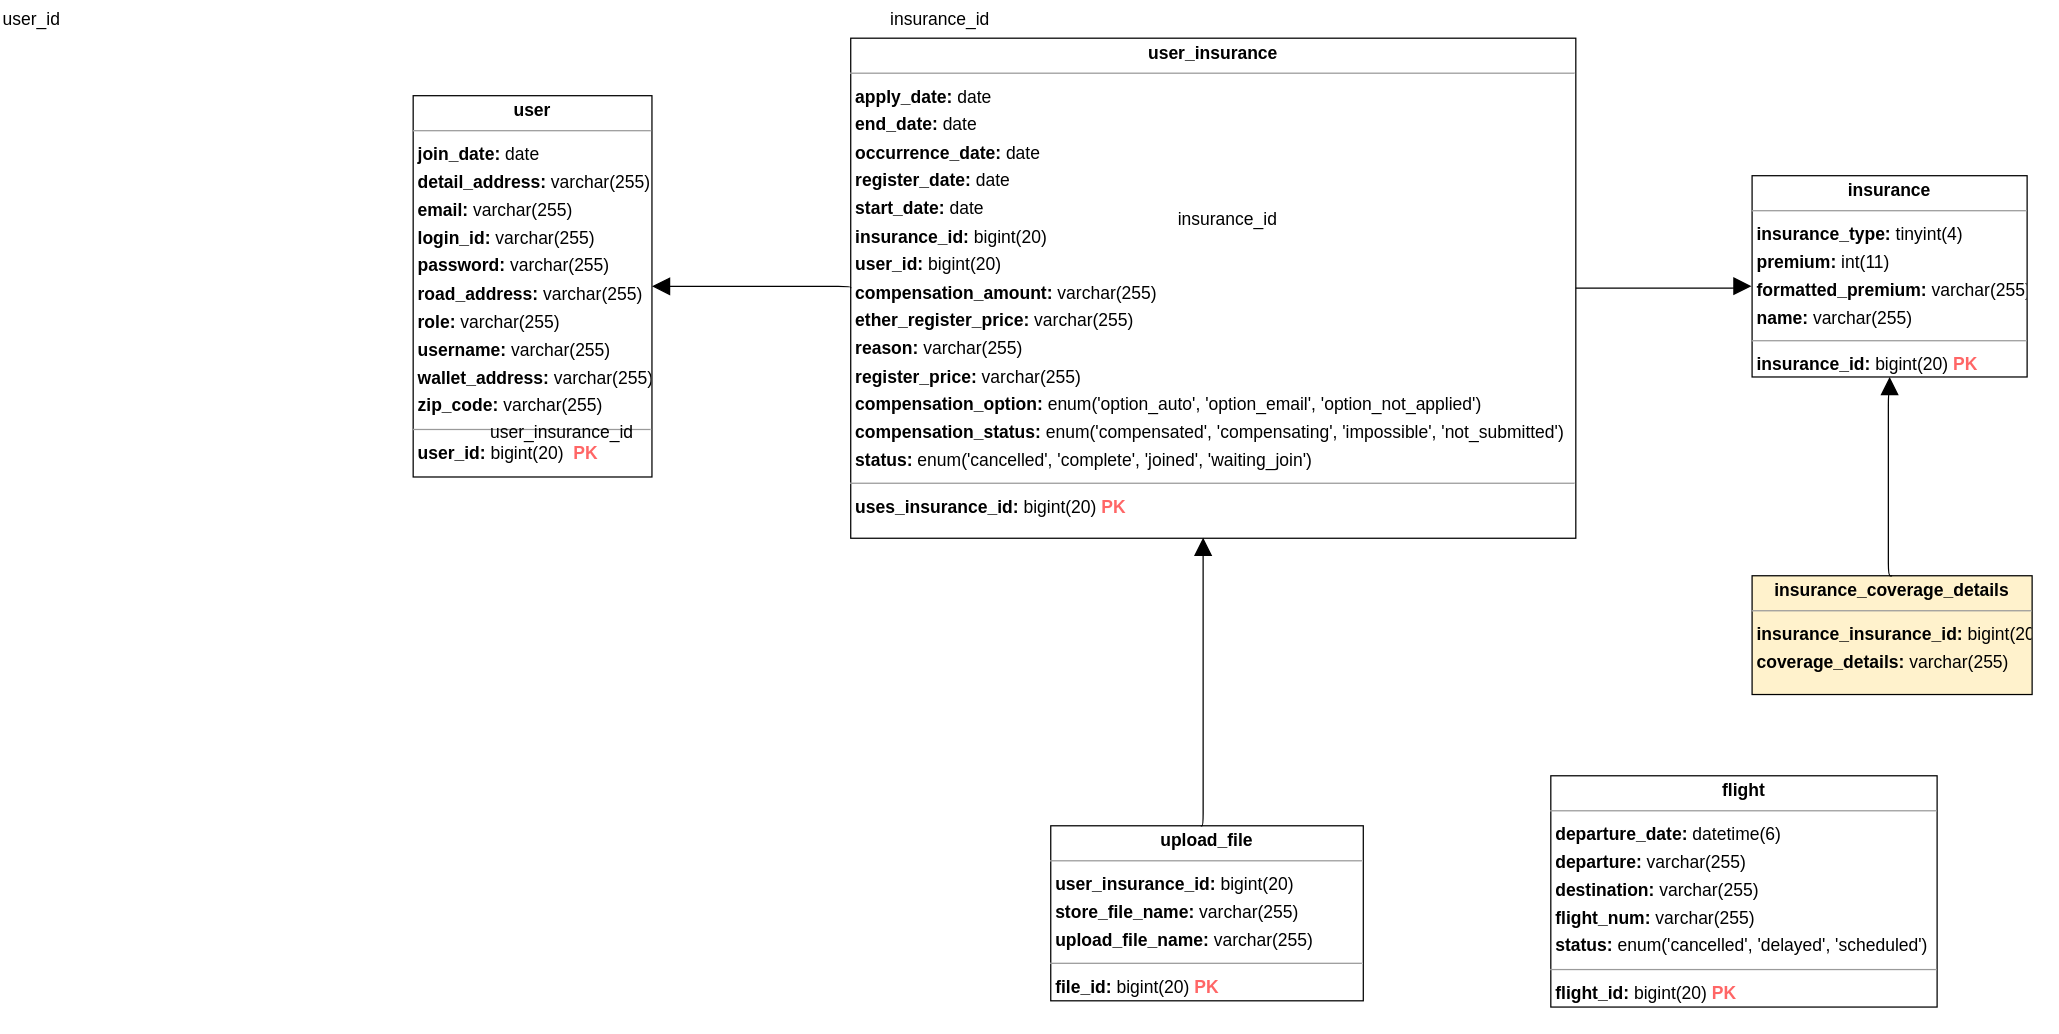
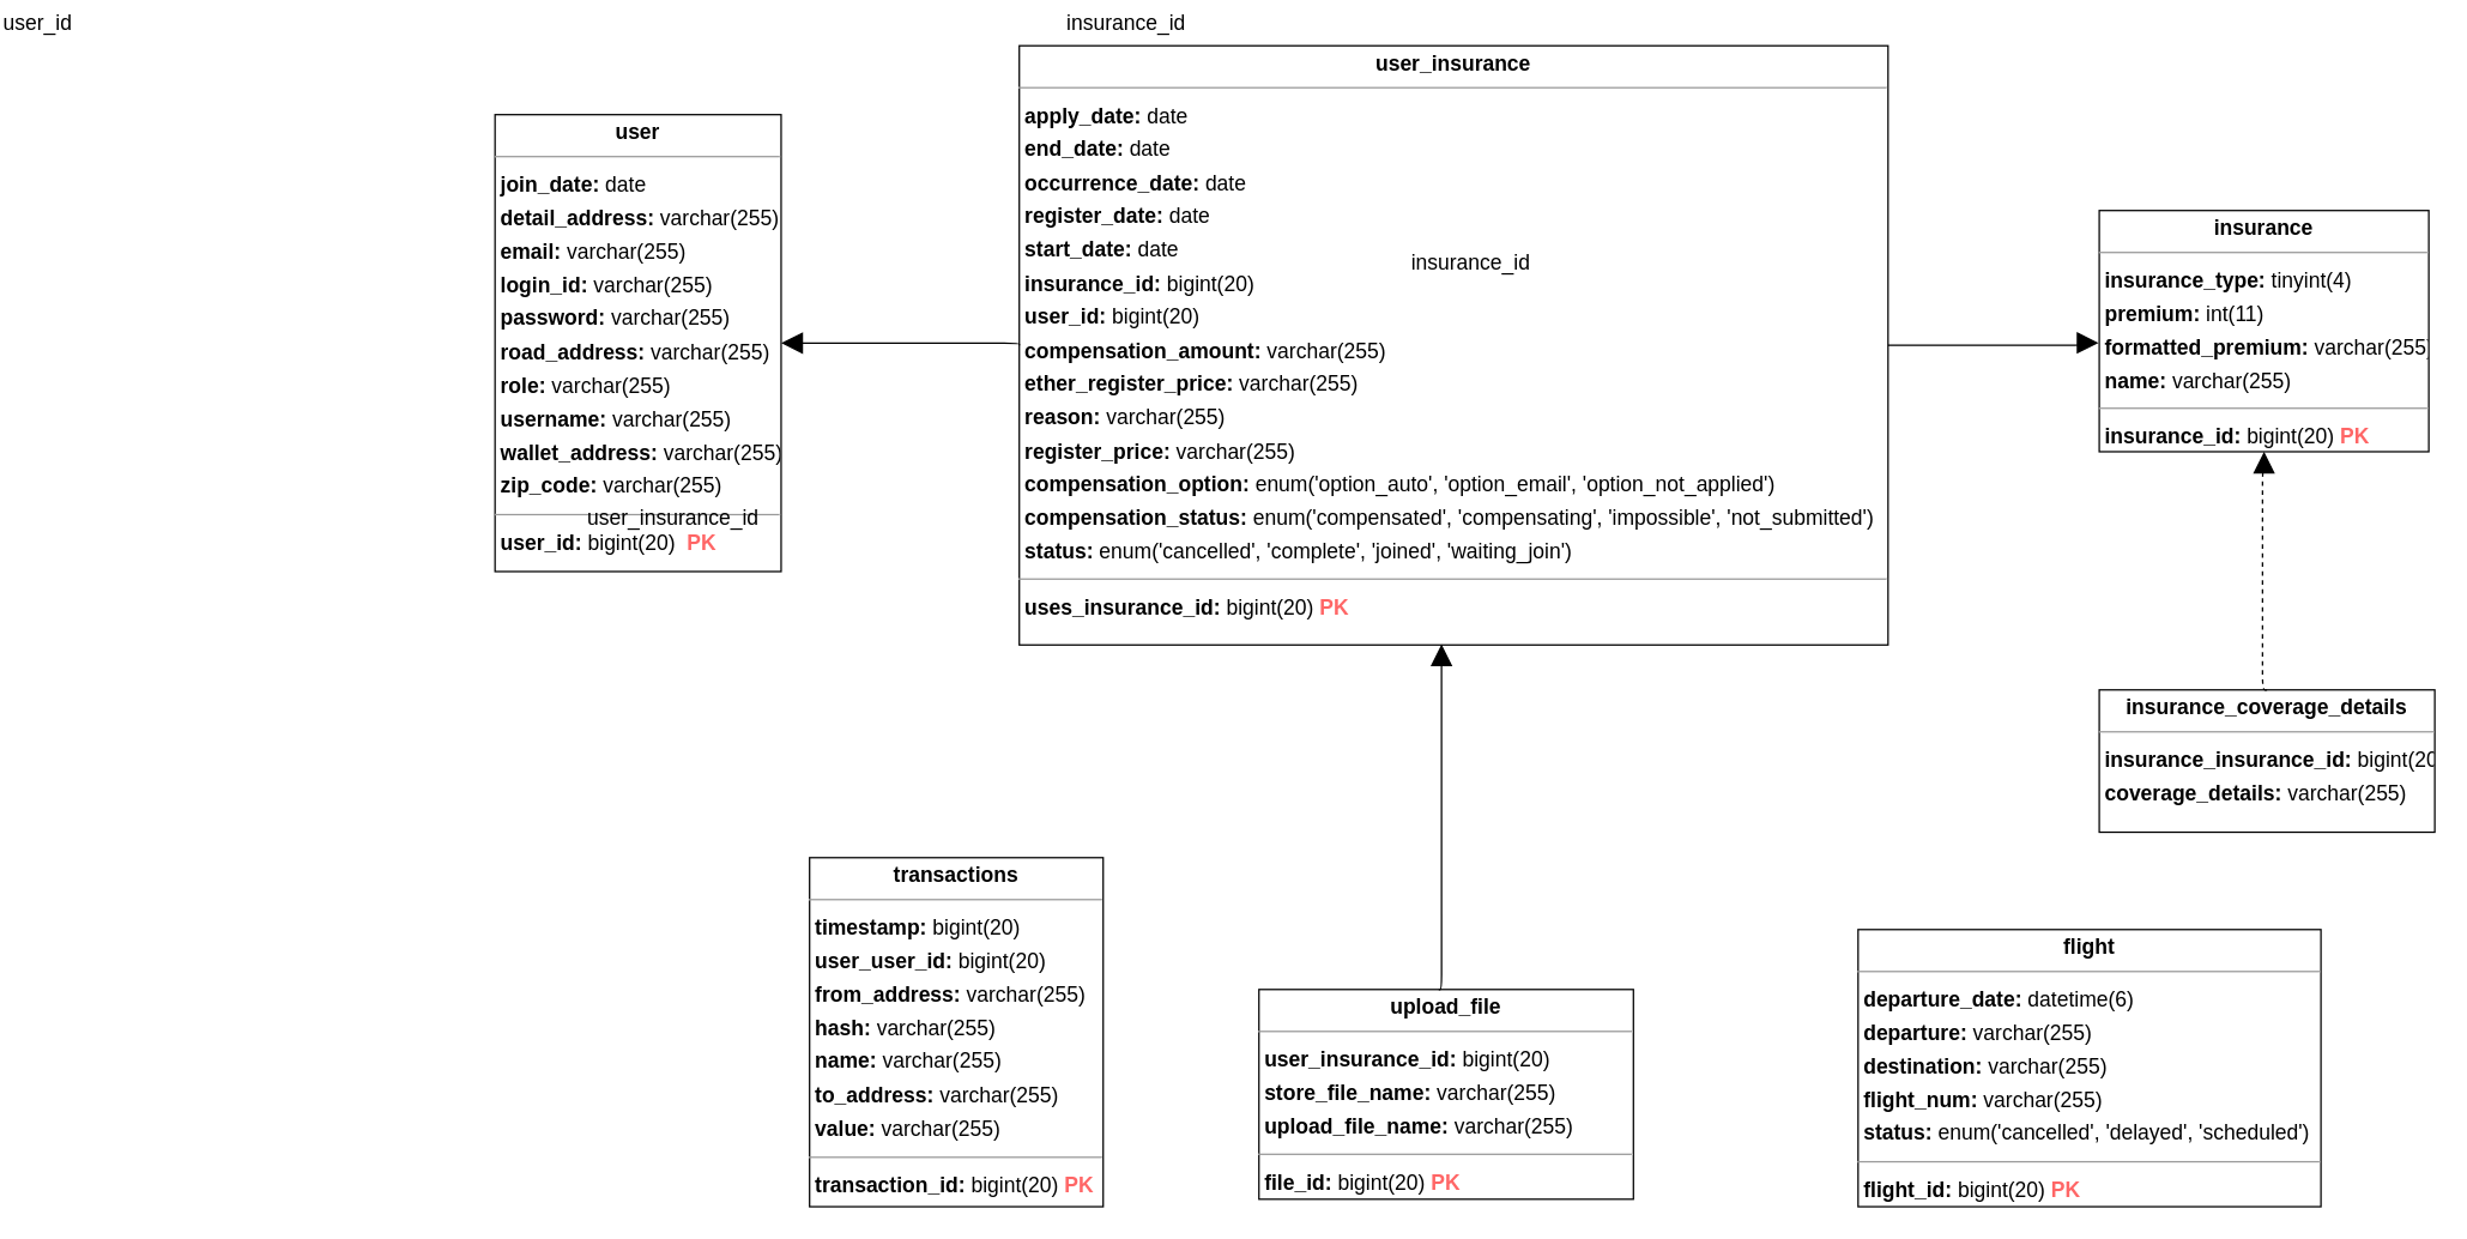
  <mxCell id="0" />
  <mxCell id="1" parent="0" />
  <mxCell id="2" value="&lt;p style=&quot;margin:0px;margin-top:4px;text-align:center;&quot;&gt;&lt;b&gt;flight&lt;/b&gt;&lt;/p&gt;&lt;hr size=&quot;1&quot;&gt;&lt;p style=&quot;margin:0 0 0 4px;line-height:1.6;&quot;&gt;&lt;b&gt; departure_date: &lt;/b&gt;datetime(6)&lt;br&gt;&lt;b&gt; departure:&lt;/b&gt; varchar(255)&lt;br&gt;&lt;b&gt; destination:&lt;/b&gt; varchar(255)&lt;br&gt;&lt;b&gt; flight_num:&lt;/b&gt; varchar(255)&lt;br&gt;&lt;b&gt; status:&lt;/b&gt; enum('cancelled', 'delayed', 'scheduled')&lt;/p&gt;&lt;hr size=&quot;1&quot;&gt;&lt;p style=&quot;margin:0 0 0 4px;line-height:1.6;&quot;&gt;&lt;b&gt; flight_id:&lt;/b&gt; bigint(20) &lt;b&gt;&lt;font color=&quot;#ff6666&quot;&gt;PK&lt;/font&gt;&lt;/b&gt;&lt;/p&gt;" style="verticalAlign=top;align=left;overflow=fill;fontSize=14;fontFamily=Helvetica;html=1;rounded=0;shadow=0;comic=0;labelBackgroundColor=none;strokeWidth=1;" parent="1" vertex="1"><mxGeometry x="930" y="610" width="309" height="185" as="geometry" /></mxCell>
  <mxCell id="3" value="&lt;p style=&quot;margin:0px;margin-top:4px;text-align:center;&quot;&gt;&lt;b&gt;insurance&lt;/b&gt;&lt;/p&gt;&lt;hr size=&quot;1&quot;&gt;&lt;p style=&quot;margin:0 0 0 4px;line-height:1.6;&quot;&gt;&lt;b&gt; insurance_type: &lt;/b&gt;tinyint(4)&lt;br&gt;&lt;b&gt; premium:&lt;/b&gt; int(11)&lt;br&gt;&lt;b&gt; formatted_premium:&lt;/b&gt; varchar(255)&lt;br&gt;&lt;b&gt; name:&lt;/b&gt; varchar(255)&lt;/p&gt;&lt;hr size=&quot;1&quot;&gt;&lt;p style=&quot;margin:0 0 0 4px;line-height:1.6;&quot;&gt;&lt;b&gt; insurance_id:&lt;/b&gt; bigint(20) &lt;b&gt;&lt;font color=&quot;#ff6666&quot;&gt;PK&lt;/font&gt;&lt;/b&gt;&lt;/p&gt;" style="verticalAlign=top;align=left;overflow=fill;fontSize=14;fontFamily=Helvetica;html=1;rounded=0;shadow=0;comic=0;labelBackgroundColor=none;strokeWidth=1;" parent="1" vertex="1"><mxGeometry x="1091" y="130" width="220" height="161" as="geometry" /></mxCell>
- <mxCell id="4" value="&lt;p style=&quot;margin:0px;margin-top:4px;text-align:center;&quot;&gt;&lt;b&gt;insurance_coverage_details&lt;/b&gt;&lt;/p&gt;&lt;hr size=&quot;1&quot;&gt;&lt;p style=&quot;margin:0 0 0 4px;line-height:1.6;&quot;&gt;&lt;b&gt; insurance_insurance_id: &lt;/b&gt;bigint(20)&lt;br&gt;&lt;b&gt; coverage_details:&lt;/b&gt; varchar(255)&lt;/p&gt;" style="verticalAlign=top;align=left;overflow=fill;fontSize=14;fontFamily=Helvetica;html=1;rounded=0;shadow=0;comic=0;labelBackgroundColor=none;strokeWidth=1;fillColor=#fff2cc;" parent="1" vertex="1"><mxGeometry x="1091" y="450" width="224" height="95" as="geometry" /></mxCell>
+ <mxCell id="4" value="&lt;p style=&quot;margin:0px;margin-top:4px;text-align:center;&quot;&gt;&lt;b&gt;insurance_coverage_details&lt;/b&gt;&lt;/p&gt;&lt;hr size=&quot;1&quot;&gt;&lt;p style=&quot;margin:0 0 0 4px;line-height:1.6;&quot;&gt;&lt;b&gt; insurance_insurance_id: &lt;/b&gt;bigint(20)&lt;br&gt;&lt;b&gt; coverage_details:&lt;/b&gt; varchar(255)&lt;/p&gt;" style="verticalAlign=top;align=left;overflow=fill;fontSize=14;fontFamily=Helvetica;html=1;rounded=0;shadow=0;comic=0;labelBackgroundColor=none;strokeWidth=1;" parent="1" vertex="1"><mxGeometry x="1091" y="450" width="224" height="95" as="geometry" /></mxCell>
+ <mxCell id="5" value="&lt;p style=&quot;margin:0px;margin-top:4px;text-align:center;&quot;&gt;&lt;b&gt;transactions&lt;/b&gt;&lt;/p&gt;&lt;hr size=&quot;1&quot;&gt;&lt;p style=&quot;margin:0 0 0 4px;line-height:1.6;&quot;&gt;&lt;b&gt; timestamp:&lt;/b&gt; bigint(20)&lt;br&gt;&lt;b&gt; user_user_id:&lt;/b&gt; bigint(20)&lt;br&gt;&lt;b&gt; from_address:&lt;/b&gt; varchar(255)&lt;br&gt;&lt;b&gt; hash:&lt;/b&gt; varchar(255)&lt;br&gt;&lt;b&gt; name:&lt;/b&gt; varchar(255)&lt;br&gt;&lt;b&gt; to_address:&lt;/b&gt; varchar(255)&lt;br&gt;&lt;b&gt; value:&lt;/b&gt; varchar(255)&lt;/p&gt;&lt;hr size=&quot;1&quot;&gt;&lt;p style=&quot;margin:0 0 0 4px;line-height:1.6;&quot;&gt;&lt;b&gt; transaction_id:&lt;/b&gt; bigint(20) &lt;b&gt;&lt;font color=&quot;#ff6666&quot;&gt;PK&lt;/font&gt;&lt;/b&gt;&lt;/p&gt;" style="verticalAlign=top;align=left;overflow=fill;fontSize=14;fontFamily=Helvetica;html=1;rounded=0;shadow=0;comic=0;labelBackgroundColor=none;strokeWidth=1;" parent="1" vertex="1"><mxGeometry x="230" y="562" width="196" height="233" as="geometry" /></mxCell>
  <mxCell id="6" value="&lt;p style=&quot;margin:0px;margin-top:4px;text-align:center;&quot;&gt;&lt;b&gt;upload_file&lt;/b&gt;&lt;/p&gt;&lt;hr size=&quot;1&quot;&gt;&lt;p style=&quot;margin:0 0 0 4px;line-height:1.6;&quot;&gt;&lt;b&gt; user_insurance_id:&lt;/b&gt; bigint(20)&lt;br&gt;&lt;b&gt; store_file_name:&lt;/b&gt; varchar(255)&lt;br&gt;&lt;b&gt; upload_file_name:&lt;/b&gt; varchar(255)&lt;/p&gt;&lt;hr size=&quot;1&quot;&gt;&lt;p style=&quot;margin:0 0 0 4px;line-height:1.6;&quot;&gt;&lt;b&gt; file_id:&lt;/b&gt; bigint(20) &lt;b&gt;&lt;font color=&quot;#ff6666&quot;&gt;PK&lt;/font&gt;&lt;/b&gt;&lt;/p&gt;" style="verticalAlign=top;align=left;overflow=fill;fontSize=14;fontFamily=Helvetica;html=1;rounded=0;shadow=0;comic=0;labelBackgroundColor=none;strokeWidth=1;" parent="1" vertex="1"><mxGeometry x="530" y="650" width="250" height="140" as="geometry" /></mxCell>
  <mxCell id="7" value="&lt;p style=&quot;margin:0px;margin-top:4px;text-align:center;&quot;&gt;&lt;b&gt;user&lt;/b&gt;&lt;/p&gt;&lt;hr size=&quot;1&quot;&gt;&lt;p style=&quot;margin:0 0 0 4px;line-height:1.6;&quot;&gt;&lt;b&gt; join_date: &lt;/b&gt;date&lt;br&gt;&lt;b&gt; detail_address:&lt;/b&gt; varchar(255)&lt;br&gt;&lt;b&gt; email:&lt;/b&gt; varchar(255)&lt;br&gt;&lt;b&gt; login_id:&lt;/b&gt; varchar(255)&lt;br&gt;&lt;b&gt; password:&lt;/b&gt; varchar(255)&lt;br&gt;&lt;b&gt; road_address:&lt;/b&gt; varchar(255)&lt;br&gt;&lt;b&gt; role:&lt;/b&gt; varchar(255)&lt;br&gt;&lt;b&gt; username:&lt;/b&gt; varchar(255)&lt;br&gt;&lt;b&gt; wallet_address:&lt;/b&gt; varchar(255)&lt;br&gt;&lt;b&gt; zip_code:&lt;/b&gt; varchar(255)&lt;/p&gt;&lt;hr size=&quot;1&quot;&gt;&lt;p style=&quot;margin: 0px 0px 0px 4px; line-height: 1.6;&quot;&gt;&lt;b&gt; user_id:&lt;/b&gt; bigint(20)&amp;nbsp; &lt;b&gt;&lt;font color=&quot;#ff6666&quot;&gt;PK&lt;/font&gt;&lt;/b&gt;&lt;/p&gt;" style="verticalAlign=top;align=left;overflow=fill;fontSize=14;fontFamily=Helvetica;html=1;rounded=0;shadow=0;comic=0;labelBackgroundColor=none;strokeWidth=1;" parent="1" vertex="1"><mxGeometry x="20" y="66" width="191" height="305" as="geometry" /></mxCell>
  <mxCell id="8" value="&lt;p style=&quot;margin:0px;margin-top:4px;text-align:center;&quot;&gt;&lt;b&gt;user_insurance&lt;/b&gt;&lt;/p&gt;&lt;hr size=&quot;1&quot;&gt;&lt;p style=&quot;margin:0 0 0 4px;line-height:1.6;&quot;&gt;&lt;b style=&quot;background-color: initial;&quot;&gt;apply_date:&lt;/b&gt;&lt;span style=&quot;background-color: initial;&quot;&gt; date&lt;/span&gt;&lt;br&gt;&lt;b style=&quot;background-color: initial;&quot;&gt;end_date: &lt;/b&gt;&lt;span style=&quot;background-color: initial;&quot;&gt;date&lt;/span&gt;&lt;br&gt;&lt;b style=&quot;background-color: initial;&quot;&gt;occurrence_date:&lt;/b&gt;&lt;span style=&quot;background-color: initial;&quot;&gt; date&lt;/span&gt;&lt;br&gt;&lt;b style=&quot;background-color: initial;&quot;&gt;register_date:&lt;/b&gt;&lt;span style=&quot;background-color: initial;&quot;&gt; date&lt;/span&gt;&lt;br&gt;&lt;b style=&quot;background-color: initial;&quot;&gt;start_date:&lt;/b&gt;&lt;span style=&quot;background-color: initial;&quot;&gt; date&lt;/span&gt;&lt;br&gt;&lt;b style=&quot;background-color: initial;&quot;&gt;insurance_id:&lt;/b&gt;&lt;span style=&quot;background-color: initial;&quot;&gt; bigint(20)&lt;/span&gt;&lt;br&gt;&lt;b style=&quot;background-color: initial;&quot;&gt;user_id:&lt;/b&gt;&lt;span style=&quot;background-color: initial;&quot;&gt; bigint(20)&lt;/span&gt;&lt;br&gt;&lt;b style=&quot;background-color: initial;&quot;&gt;compensation_amount:&lt;/b&gt;&lt;span style=&quot;background-color: initial;&quot;&gt; varchar(255)&lt;/span&gt;&lt;br&gt;&lt;b style=&quot;background-color: initial;&quot;&gt;ether_register_price:&lt;/b&gt;&lt;span style=&quot;background-color: initial;&quot;&gt; varchar(255)&lt;/span&gt;&lt;br&gt;&lt;b style=&quot;background-color: initial;&quot;&gt;reason: &lt;/b&gt;&lt;span style=&quot;background-color: initial;&quot;&gt;varchar(255)&lt;/span&gt;&lt;br&gt;&lt;b style=&quot;background-color: initial;&quot;&gt;register_price:&lt;/b&gt;&lt;span style=&quot;background-color: initial;&quot;&gt; varchar(255)&lt;/span&gt;&lt;br&gt;&lt;b style=&quot;background-color: initial;&quot;&gt;compensation_option:&lt;/b&gt;&lt;span style=&quot;background-color: initial;&quot;&gt; enum('option_auto', 'option_email', 'option_not_applied')&lt;/span&gt;&lt;br&gt;&lt;b style=&quot;background-color: initial;&quot;&gt;compensation_status:&lt;/b&gt;&lt;span style=&quot;background-color: initial;&quot;&gt; enum('compensated', 'compensating', 'impossible', 'not_submitted')&lt;/span&gt;&lt;br&gt;&lt;b style=&quot;background-color: initial;&quot;&gt;status:&lt;/b&gt;&lt;span style=&quot;background-color: initial;&quot;&gt; enum('cancelled', 'complete', 'joined', 'waiting_join')&lt;/span&gt;&lt;br&gt;&lt;/p&gt;&lt;hr size=&quot;1&quot;&gt;&lt;p style=&quot;margin:0 0 0 4px;line-height:1.6;&quot;&gt;&lt;b&gt; uses_insurance_id:&lt;/b&gt; bigint(20) &lt;font color=&quot;#ff6666&quot;&gt;&lt;b&gt;PK&lt;/b&gt;&lt;/font&gt;&lt;/p&gt;" style="verticalAlign=top;align=left;overflow=fill;fontSize=14;fontFamily=Helvetica;html=1;rounded=0;shadow=0;comic=0;labelBackgroundColor=none;strokeWidth=1;" parent="1" vertex="1"><mxGeometry x="370" y="20" width="580" height="400" as="geometry" /></mxCell>
- <mxCell id="9" value="" style="html=1;rounded=1;edgeStyle=orthogonalEdgeStyle;dashed=0;startArrow=none;endArrow=block;endSize=12;exitX=0.5;exitY=0;exitDx=0;exitDy=0;entryX=0.5;entryY=1;entryDx=0;entryDy=0;labelBackgroundColor=none;fontColor=default;" parent="1" source="4" target="3" edge="1"><mxGeometry width="50" height="50" relative="1" as="geometry"><Array as="points"><mxPoint x="1200" y="450" /><mxPoint x="1200" y="304" /></Array></mxGeometry></mxCell>
+ <mxCell id="9" value="" style="html=1;rounded=1;edgeStyle=orthogonalEdgeStyle;dashed=1;startArrow=none;endArrow=block;endSize=12;exitX=0.5;exitY=0;exitDx=0;exitDy=0;entryX=0.5;entryY=1;entryDx=0;entryDy=0;labelBackgroundColor=none;fontColor=default;" parent="1" source="4" target="3" edge="1"><mxGeometry width="50" height="50" relative="1" as="geometry"><Array as="points"><mxPoint x="1200" y="450" /><mxPoint x="1200" y="304" /></Array></mxGeometry></mxCell>
  <mxCell id="10" value="insurance_id" style="edgeLabel;resizable=0;html=1;align=left;verticalAlign=top;fontSize=14;labelBackgroundColor=none;" parent="9" vertex="1" connectable="0"><mxGeometry x="630" y="150" as="geometry" /></mxCell>
  <mxCell id="11" value="" style="html=1;rounded=1;edgeStyle=orthogonalEdgeStyle;dashed=0;startArrow=none;endArrow=block;endSize=12;labelBackgroundColor=none;fontColor=default;entryX=0.486;entryY=0.999;entryDx=0;entryDy=0;entryPerimeter=0;" parent="1" target="8" edge="1"><mxGeometry width="50" height="50" relative="1" as="geometry"><Array as="points"><mxPoint x="652" y="650" /></Array><mxPoint x="650" y="650" as="sourcePoint" /><mxPoint x="651" y="430" as="targetPoint" /></mxGeometry></mxCell>
  <mxCell id="12" value="user_insurance_id" style="edgeLabel;resizable=0;html=1;align=left;verticalAlign=top;fontSize=14;labelBackgroundColor=none;" parent="11" vertex="1" connectable="0"><mxGeometry x="80" y="320" as="geometry" /></mxCell>
  <mxCell id="13" value="" style="html=1;rounded=1;edgeStyle=orthogonalEdgeStyle;dashed=0;startArrow=none;endArrow=block;endSize=12;exitX=1;exitY=0.5;exitDx=0;exitDy=0;entryX=-0.002;entryY=0.549;entryDx=0;entryDy=0;labelBackgroundColor=none;fontColor=default;entryPerimeter=0;" parent="1" source="8" target="3" edge="1"><mxGeometry width="50" height="50" relative="1" as="geometry"><Array as="points"><mxPoint x="1080" y="220" /><mxPoint x="1080" y="218" /></Array></mxGeometry></mxCell>
  <mxCell id="14" value="insurance_id" style="edgeLabel;resizable=0;html=1;align=left;verticalAlign=top;fontSize=14;labelBackgroundColor=none;" parent="13" vertex="1" connectable="0"><mxGeometry x="400" y="-10" as="geometry" /></mxCell>
  <mxCell id="15" value="" style="html=1;rounded=1;edgeStyle=orthogonalEdgeStyle;dashed=0;startArrow=none;endArrow=block;endSize=12;entryX=1.000;entryY=0.500;entryDx=0;entryDy=0;labelBackgroundColor=none;fontColor=default;" parent="1" target="7" edge="1"><mxGeometry width="50" height="50" relative="1" as="geometry"><Array as="points"><mxPoint x="370" y="218" /></Array><mxPoint x="370" y="220" as="sourcePoint" /></mxGeometry></mxCell>
  <mxCell id="16" value="user_id" style="edgeLabel;resizable=0;html=1;align=left;verticalAlign=top;labelBackgroundColor=none;fontSize=14;" parent="15" vertex="1" connectable="0"><mxGeometry x="-310" y="-10" as="geometry" /></mxCell>
